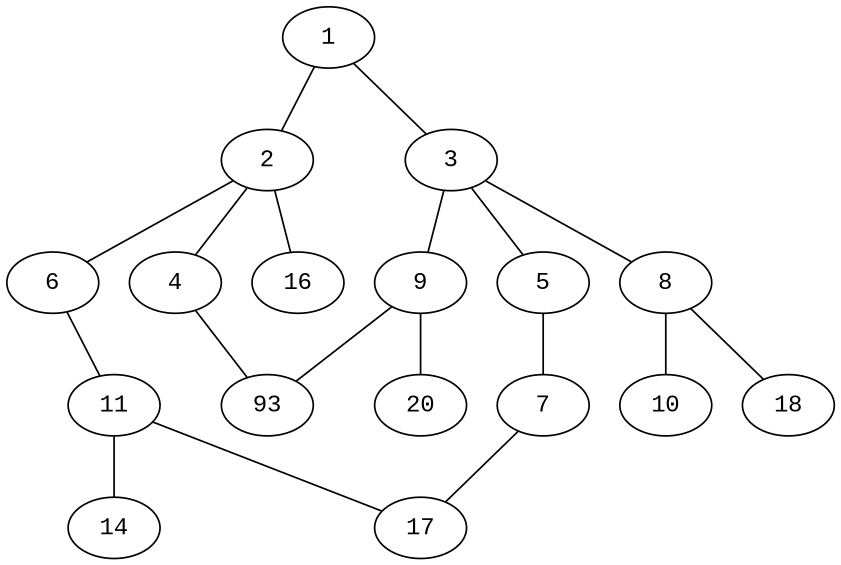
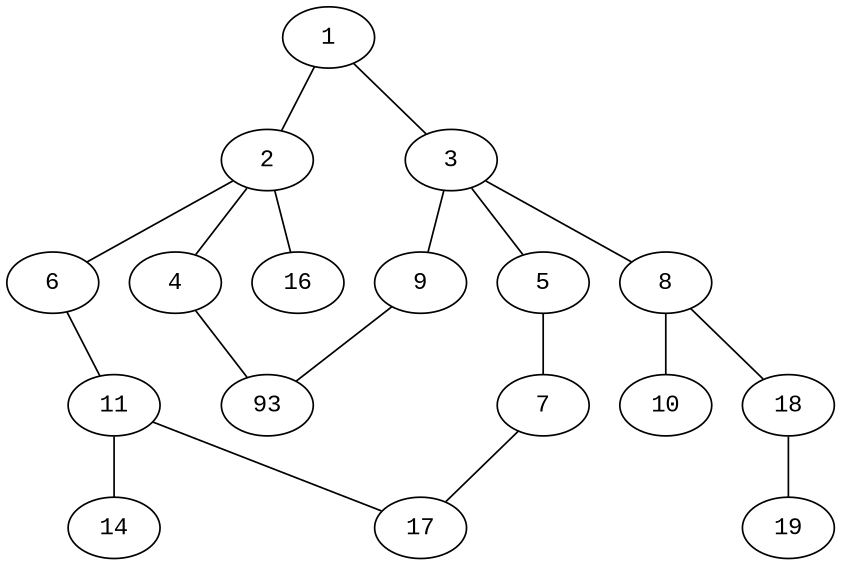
  graph {
    fontname="Liberation Mono"
    node [fontname="Liberation Mono"]
    edge [fontname="Liberation Mono"]
    1
    2
    3
    4
    6
    16
    5
    8
    9
    n10 [label=93]
    11
    7
    10
    18
-   20
    14
    17
+   19
    1 -- 2
    1 -- 3
    2 -- 4
    2 -- 6
    2 -- 16
    3 -- 5
    3 -- 8
    3 -- 9
    4 -- n10
    6 -- 11
    5 -- 7
    8 -- 10
    8 -- 18
    9 -- n10
-   9 -- 20
    11 -- 14
    11 -- 17
    7 -- 17
+   18 -- 19
  }
